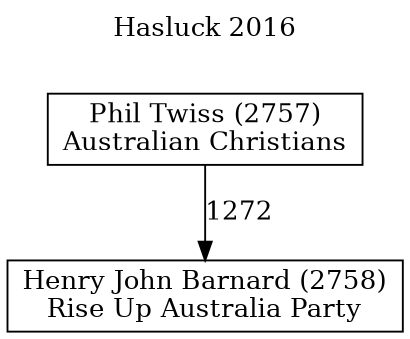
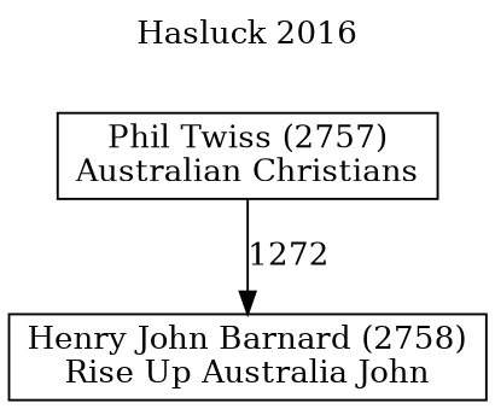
  digraph {
    label="Hasluck 2016"
    labelloc=t
    mclimit=10
    node [shape=box]
-   n1 [label="Henry John Barnard (2758)\nRise Up Australia Party"]
+   n1 [label="Henry John Barnard (2758)\nRise Up Australia John"]
    n2 [label="Phil Twiss (2757)\nAustralian Christians"]
    n2 -> n1 [label=1272]
  }
